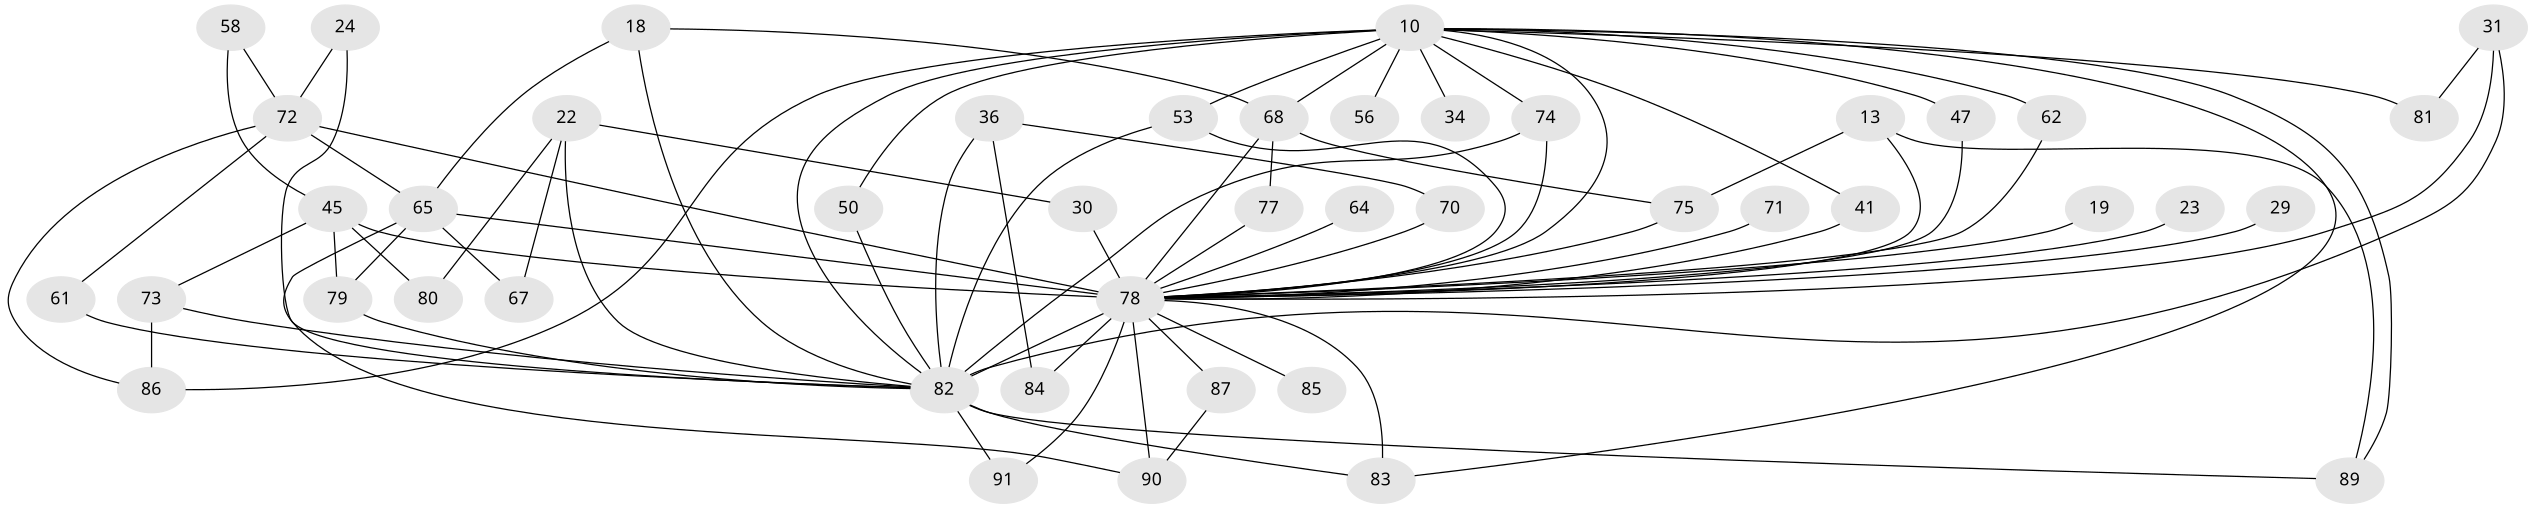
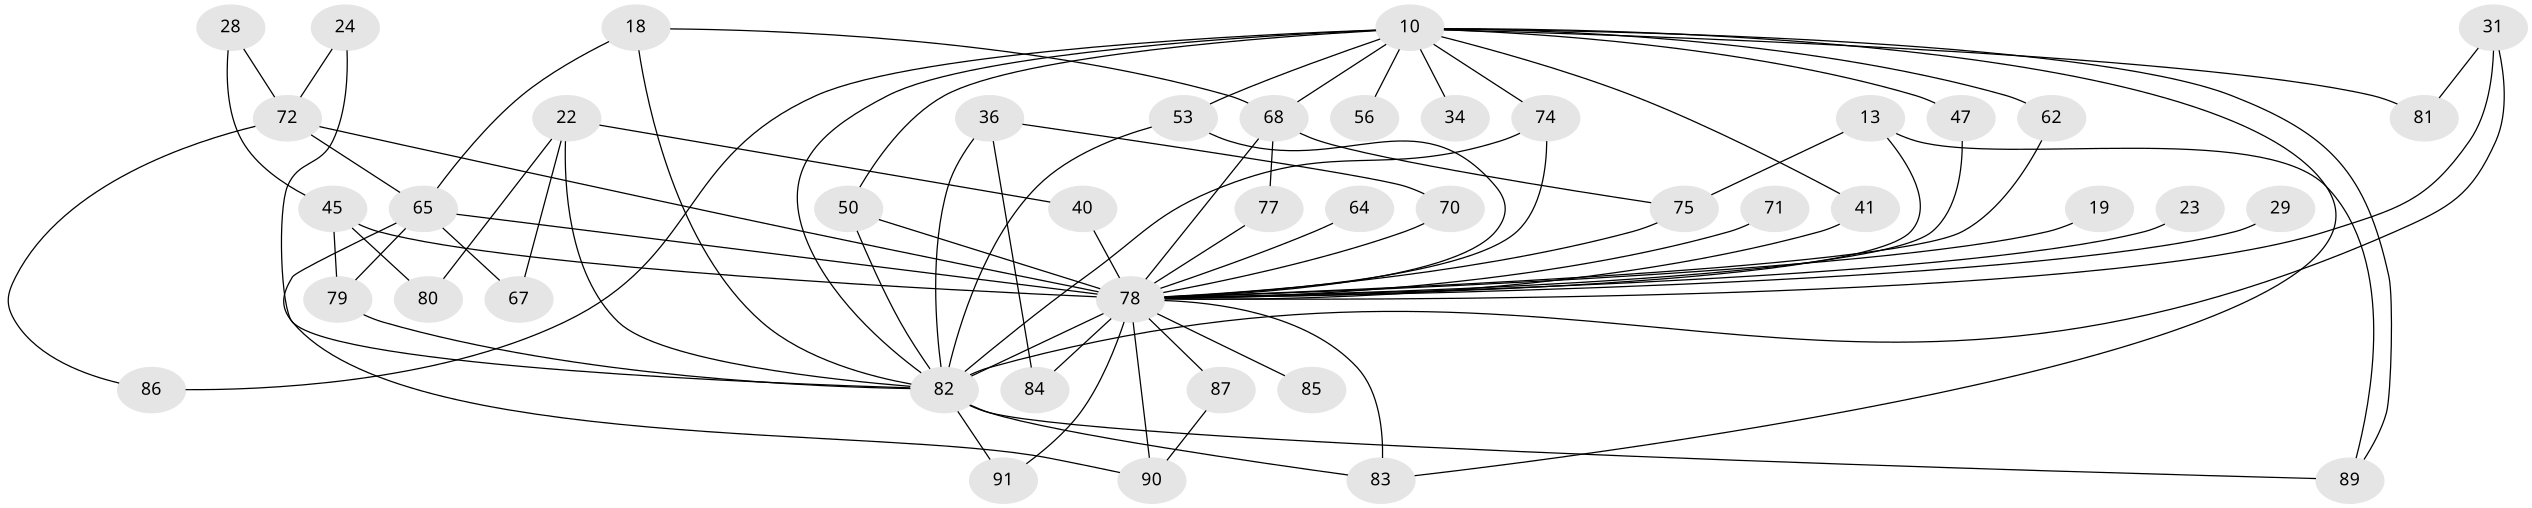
  graph {
    fontname="Noto Sans"
    node [color=gray90 fontname="Noto Sans" style=filled]
    edge [fontname="Noto Sans"]
    10 [super="+7"]
    34 [super="+12"]
    41
    47
    50
    53 [super="+39+46"]
    56
    62
    68 [super="+49"]
    74 [super="+38+66"]
    78 [super="+14+55+76"]
    81 [super="+51"]
    82 [super="+37+54+8"]
    83 [super="+59+69"]
    86 [super="+60"]
    89 [super="+44"]
    75 [super="+57+63"]
    77
    84
    90 [super="+72+88"]
    85
    87
    91
    13
    65 [super="+48"]
    67
    79 [super="+58"]
    18
    19
    22
-   30
+   30 [label=40]
    80
    23
    n34 [label=72 super="+43"]
-   61 [super="+42"]
    24
    45 [super="+17"]
-   73 [super="+20"]
-   28 [label=58]
+   28
    29
    31
    36
    70
    64
    71
    10 -- 34 [weight=3]
    10 -- 41
    10 -- 47
    10 -- 50
    10 -- 53 [weight=2]
    10 -- 56 [weight=2]
    10 -- 62
    10 -- 68 [weight=5]
    10 -- 74 [weight=2]
-   10 -- 78 [weight=8]
+   50 -- 78 [weight=8]
    10 -- 81 [weight=2]
    10 -- 82 [weight=9]
    10 -- 83
    10 -- 86
    10 -- 89
    41 -- 78
    47 -- 78
    50 -- 82
    53 -- 78
    53 -- 82
    62 -- 78
    68 -- 78
    68 -- 75
    68 -- 77
    74 -- 78
    74 -- 82
    78 -- 82 [weight=23]
    78 -- 83 [weight=3]
    78 -- 84
    78 -- 90 [weight=3]
    78 -- 85 [weight=2]
    78 -- 87
    78 -- 91
    82 -- 83
    82 -- 89
    82 -- 91
    75 -- 78 [weight=4]
    77 -- 78
    87 -- 90
    13 -- 78 [weight=2]
    13 -- 89
    13 -- 75
    65 -- 78 [weight=2]
    65 -- 90
    65 -- 67
    65 -- 79
    79 -- 82
    18 -- 68
    18 -- 82
    18 -- 65
    19 -- 78 [weight=2]
    22 -- 82 [weight=2]
    22 -- 67
    22 -- 30
    22 -- 80
    30 -- 78
    23 -- 78 [weight=2]
    n34 -- 78 [weight=4]
    n34 -- 86
    n34 -- 65
-   n34 -- 61
-   61 -- 82 [weight=2]
    24 -- 82
    24 -- n34
    45 -- 78 [weight=3]
    45 -- 79
    45 -- 80
-   45 -- 73
-   73 -- 82 [weight=2]
-   73 -- 86
    28 -- n34
    28 -- 45
    29 -- 78 [weight=2]
    31 -- 78
    31 -- 81
    31 -- 82
    36 -- 82 [weight=2]
    36 -- 84
    36 -- 70
    70 -- 78
    64 -- 78 [weight=2]
    71 -- 78
  }
